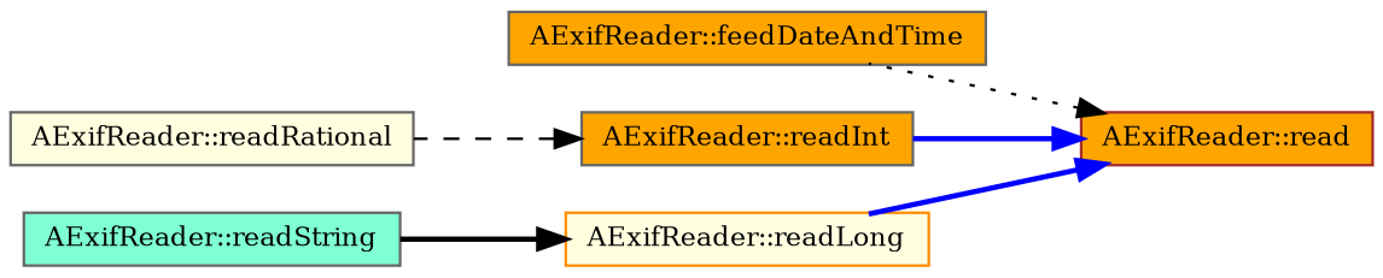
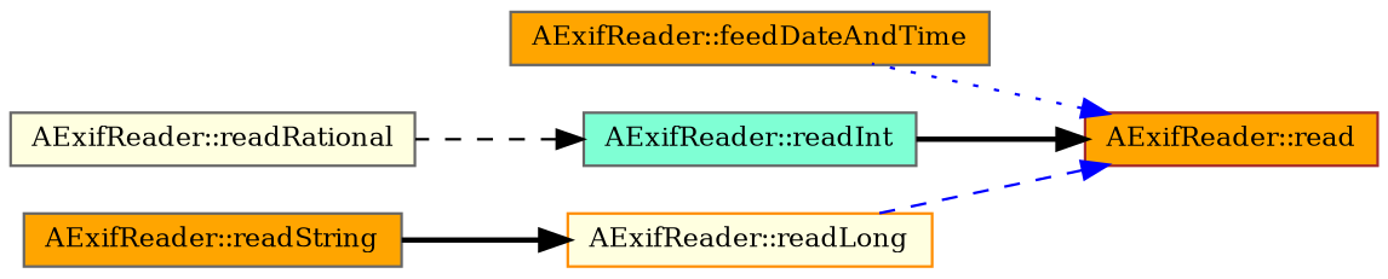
  digraph {
    fontname="DejaVu Serif"
    rankdir=RL
    node [color=gray40 fillcolor=orange fontname="DejaVu Serif" fontsize=10 shape=record style=filled]
    edge [color=black dir=back fontname="DejaVu Serif" fontsize=10 labelfontname=Helvetica labelfontsize=10 style=bold]
    n1 [color=brown fontcolor=black height=0.2 label="AExifReader::read" width=0.4]
    n2 [height=0.2 label="AExifReader::feedDateAndTime" width=0.4]
-   n3 [height=0.2 label="AExifReader::readInt" width=0.4]
+   n3 [fillcolor=aquamarine height=0.2 label="AExifReader::readInt" width=0.4]
    n4 [color=darkorange fillcolor=lightyellow height=0.2 label="AExifReader::readLong" width=0.4]
    n5 [fillcolor=lightyellow height=0.2 label="AExifReader::readRational" width=0.4]
-   n6 [fillcolor=aquamarine height=0.2 label="AExifReader::readString" width=0.4]
-   n1 -> n2 [style=dotted]
-   n1 -> n3 [color=blue]
-   n1 -> n4 [color=blue]
+   n6 [height=0.2 label="AExifReader::readString" width=0.4]
+   n1 -> n2 [color=blue style=dotted]
+   n1 -> n3
+   n1 -> n4 [color=blue style=dashed]
    n3 -> n5 [style=dashed]
    n4 -> n6
  }
